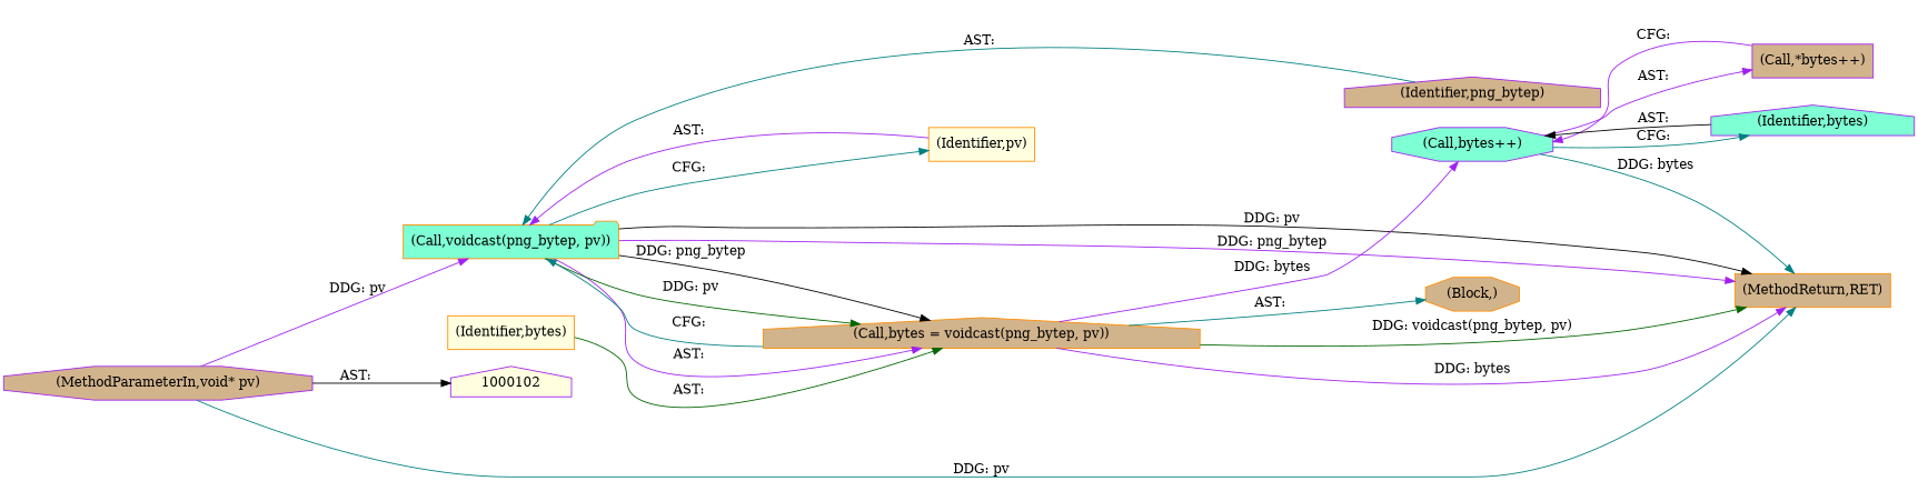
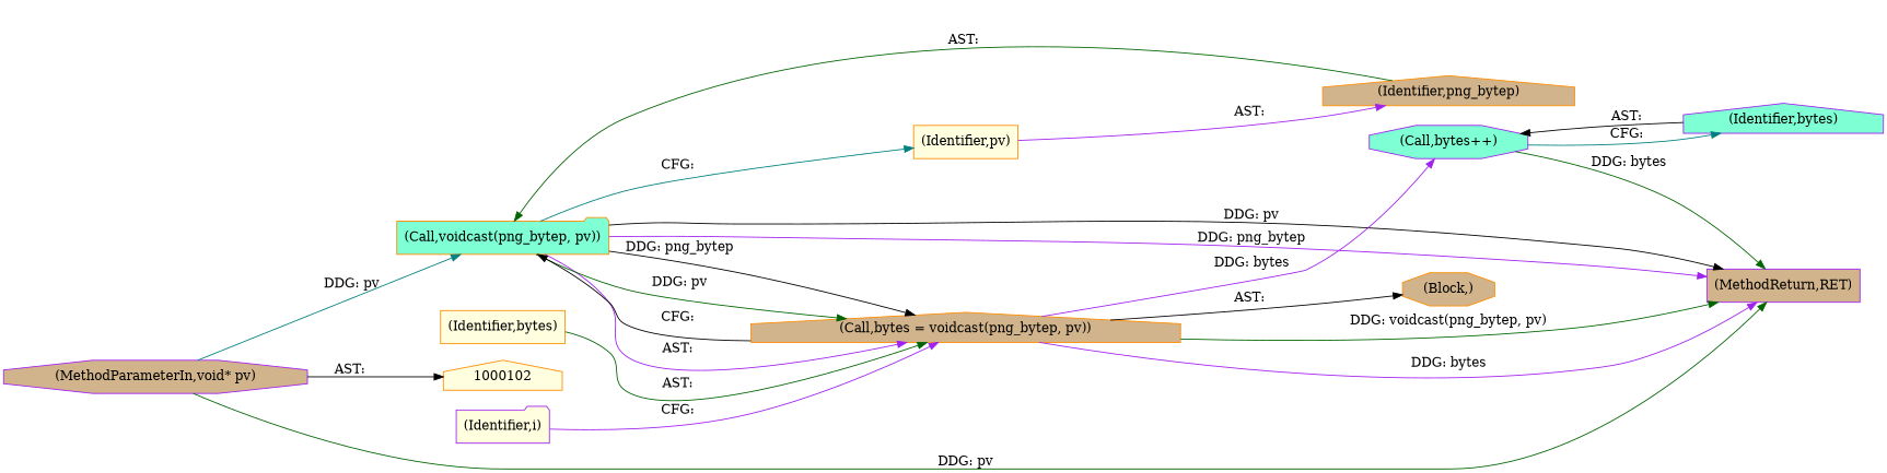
  digraph {
    rankdir=LR
    node [color=darkorange fillcolor=tan shape=house style=filled]
    edge [color=purple]
    n1 [fillcolor=aquamarine label="(Call,voidcast(png_bytep, pv))" shape=folder]
    n2 [label="(Call,bytes = voidcast(png_bytep, pv))"]
-   n3 [label="(MethodReturn,RET)" shape=box]
+   n3 [color=purple label="(MethodReturn,RET)" shape=box]
    n4 [fillcolor=lightyellow label="(Identifier,pv)" shape=box]
    n5 [color=purple fillcolor=aquamarine label="(Call,bytes++)" shape=octagon]
    n6 [label="(Block,)" shape=octagon]
    n7 [color=purple label="(MethodParameterIn,void* pv)" shape=octagon]
-   1000102 [color=purple fillcolor=lightyellow]
-   n9 [color=purple label="(Call,*bytes++)" shape=box]
+   1000102 [fillcolor=lightyellow]
    n10 [color=purple fillcolor=aquamarine label="(Identifier,bytes)"]
-   n11 [color=purple label="(Identifier,png_bytep)"]
+   n11 [label="(Identifier,png_bytep)"]
    n12 [fillcolor=lightyellow label="(Identifier,bytes)" shape=box]
+   n13 [color=purple fillcolor=lightyellow label="(Identifier,i)" shape=folder]
    n1 -> n2 [label="AST: "]
    n1 -> n2 [color=black label="DDG: png_bytep"]
    n1 -> n2 [color=darkgreen label="DDG: pv"]
    n1 -> n3 [label="DDG: png_bytep"]
    n1 -> n3 [color=black label="DDG: pv"]
    n1 -> n4 [color=teal label="CFG: "]
-   n2 -> n1 [color=teal label="CFG: "]
+   n2 -> n1 [color=black label="CFG: "]
    n2 -> n3 [label="DDG: bytes"]
    n2 -> n3 [color=darkgreen label="DDG: voidcast(png_bytep, pv)"]
    n2 -> n5 [label="DDG: bytes"]
-   n2 -> n6 [color=teal label="AST: "]
-   n4 -> n1 [label="AST: "]
-   n5 -> n3 [color=teal label="DDG: bytes"]
-   n5 -> n9 [label="AST: "]
+   n2 -> n6 [color=black label="AST: "]
+   n4 -> n11 [label="AST: "]
+   n5 -> n3 [color=darkgreen label="DDG: bytes"]
    n5 -> n10 [color=teal label="CFG: "]
-   n7 -> n1 [label="DDG: pv"]
-   n7 -> n3 [color=teal label="DDG: pv"]
+   n7 -> n1 [color=teal label="DDG: pv"]
+   n7 -> n3 [color=darkgreen label="DDG: pv"]
    n7 -> 1000102 [color=black label="AST: "]
-   n9 -> n5 [label="CFG: "]
    n10 -> n5 [color=black label="AST: "]
-   n11 -> n1 [color=teal label="AST: "]
+   n11 -> n1 [color=darkgreen label="AST: "]
    n12 -> n2 [color=darkgreen label="AST: "]
+   n13 -> n2 [label="CFG: "]
  }
